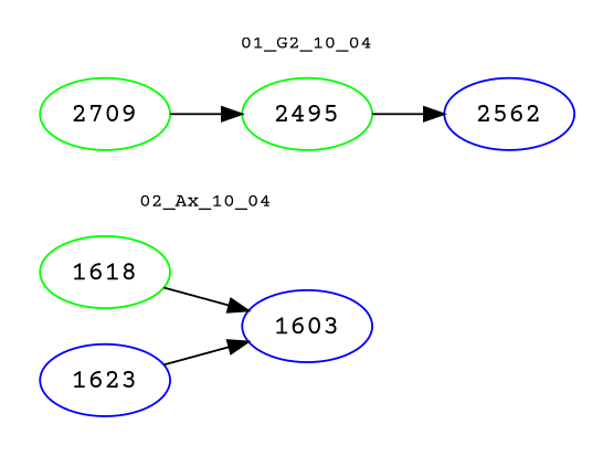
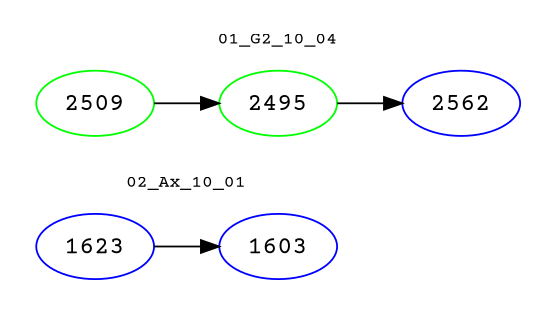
  digraph {
    fontname="Courier Prime"
    rankdir=LR
    node [color=green fontname="Courier Prime"]
    edge [color=black fontname="Courier Prime"]
-   n1 [label=1618]
    n2 [color=blue label=1603]
    n3 [color=blue label=1623]
-   n4 [label=2709]
+   n4 [label=2509]
    n5 [label=2495]
    n6 [color=blue label=2562]
    subgraph cluster_1 {
      color=white
      fontsize=10
-     label="02_Ax_10_04"
-     n1
+     label="02_Ax_10_01"
      n2
      n3
    }
    subgraph cluster_2 {
      color=white
      fontsize=10
      label="01_G2_10_04"
      n4
      n5
      n6
    }
-   n1 -> n2
    n3 -> n2
    n4 -> n5
    n5 -> n6
  }
